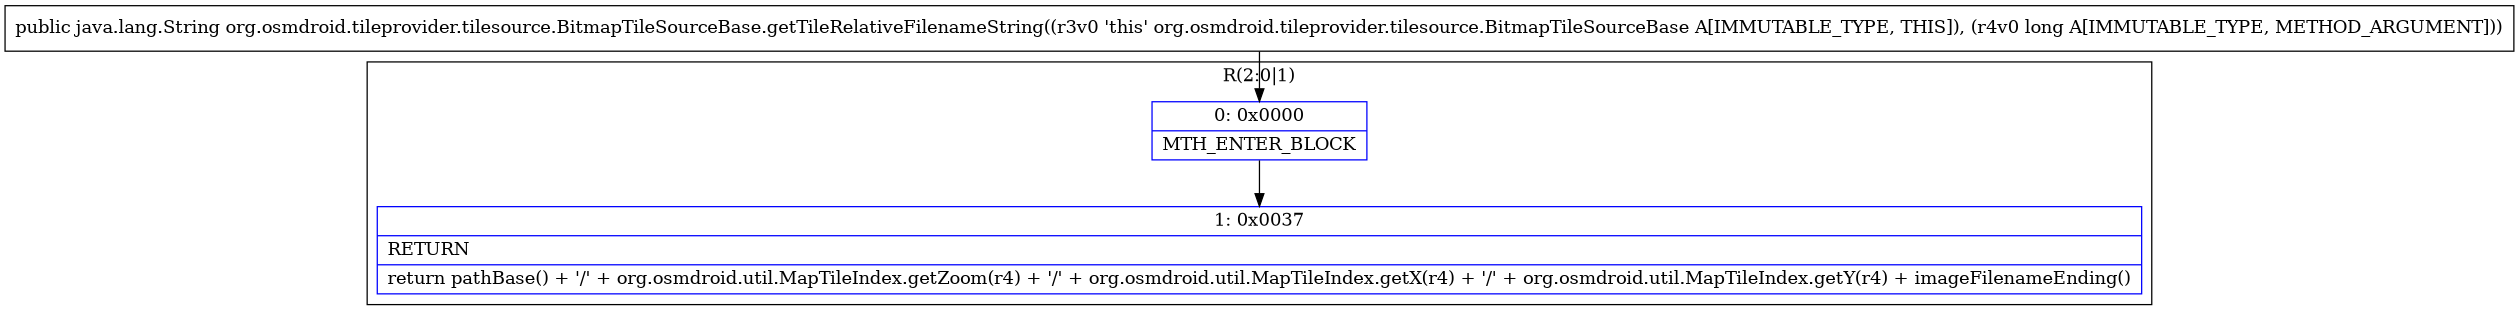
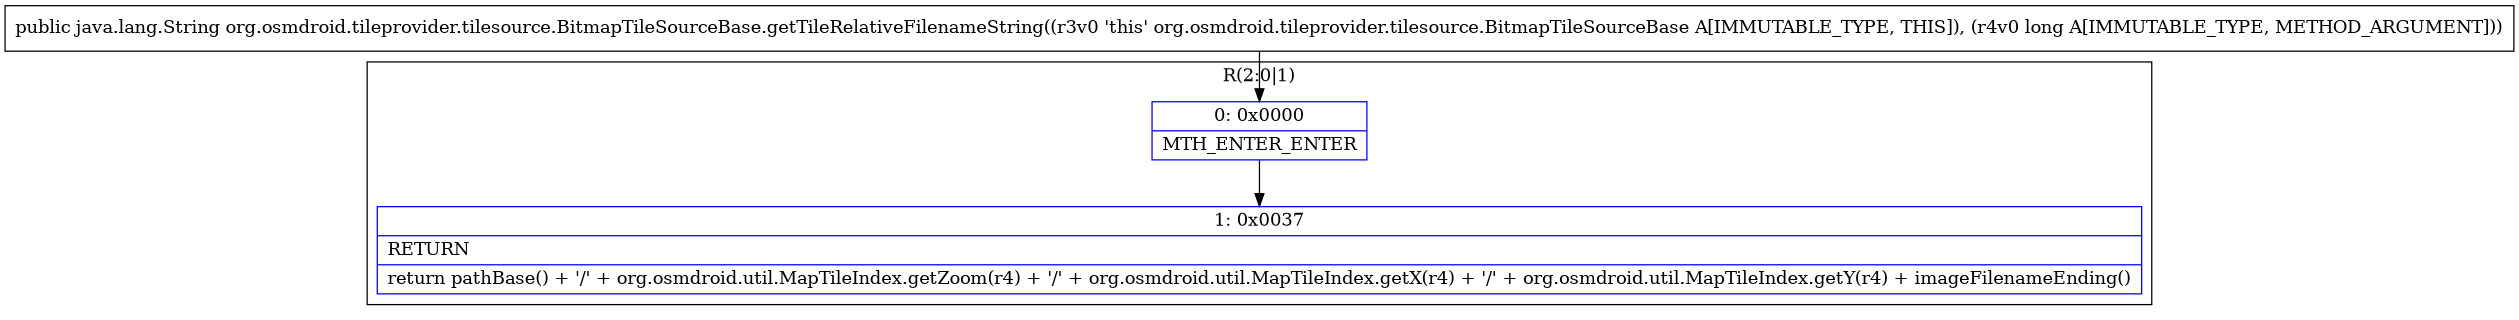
  digraph {
    node [color=blue shape=record]
-   n1 [label="{0\:\ 0x0000|MTH_ENTER_BLOCK\l}"]
+   n1 [label="{0\:\ 0x0000|MTH_ENTER_ENTER\l}"]
    n2 [label="{1\:\ 0x0037|RETURN\l|return pathBase() + '\/' + org.osmdroid.util.MapTileIndex.getZoom(r4) + '\/' + org.osmdroid.util.MapTileIndex.getX(r4) + '\/' + org.osmdroid.util.MapTileIndex.getY(r4) + imageFilenameEnding()\l}"]
    n3 [label="{public java.lang.String org.osmdroid.tileprovider.tilesource.BitmapTileSourceBase.getTileRelativeFilenameString((r3v0 'this' org.osmdroid.tileprovider.tilesource.BitmapTileSourceBase A[IMMUTABLE_TYPE, THIS]), (r4v0 long A[IMMUTABLE_TYPE, METHOD_ARGUMENT])) }" color=""]
    subgraph cluster_1 {
      label="R(2:0|1)"
      n1
      n2
    }
    n1 -> n2
    n3 -> n1
  }
